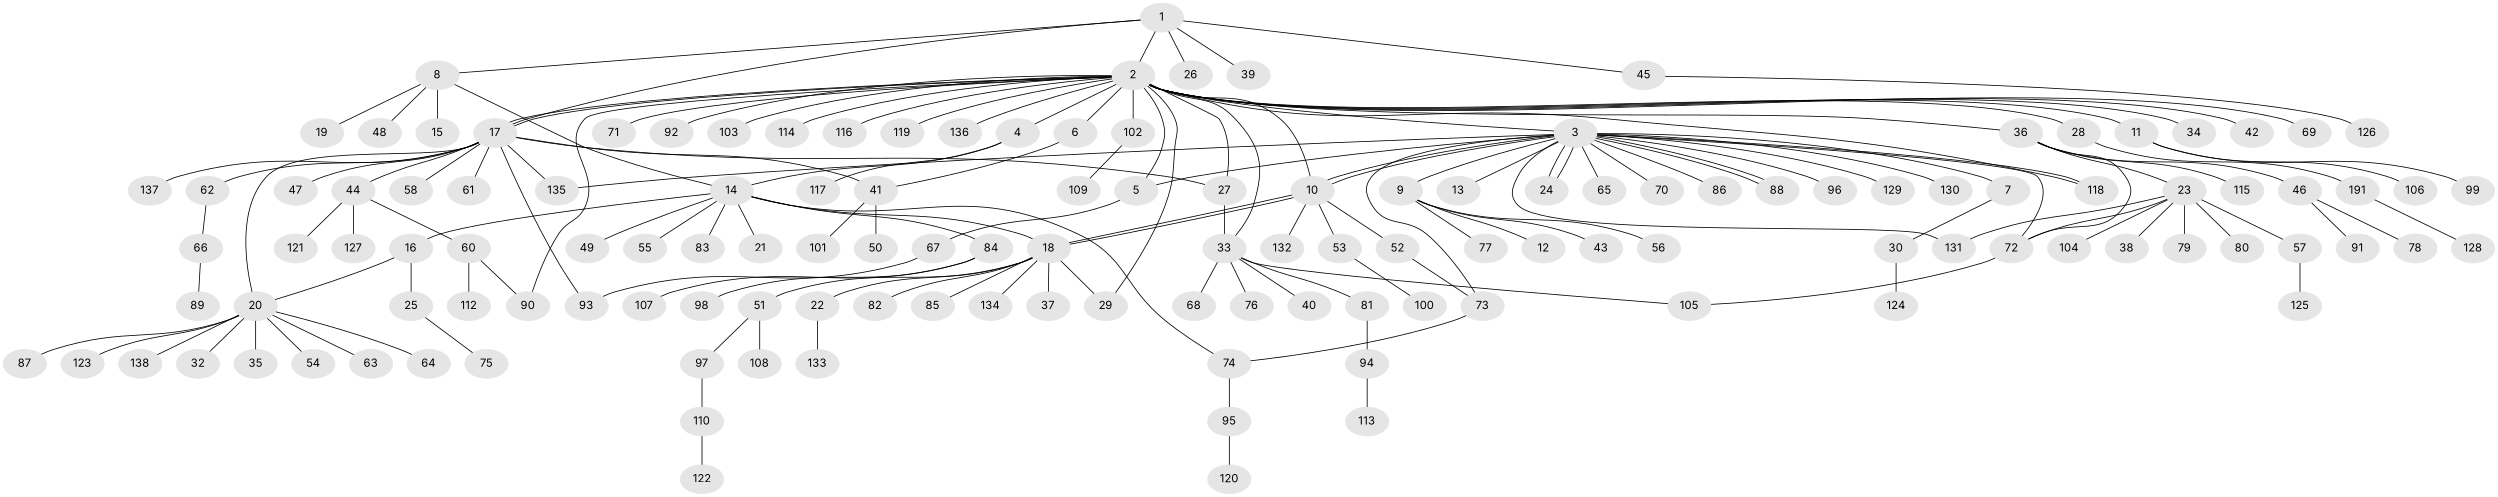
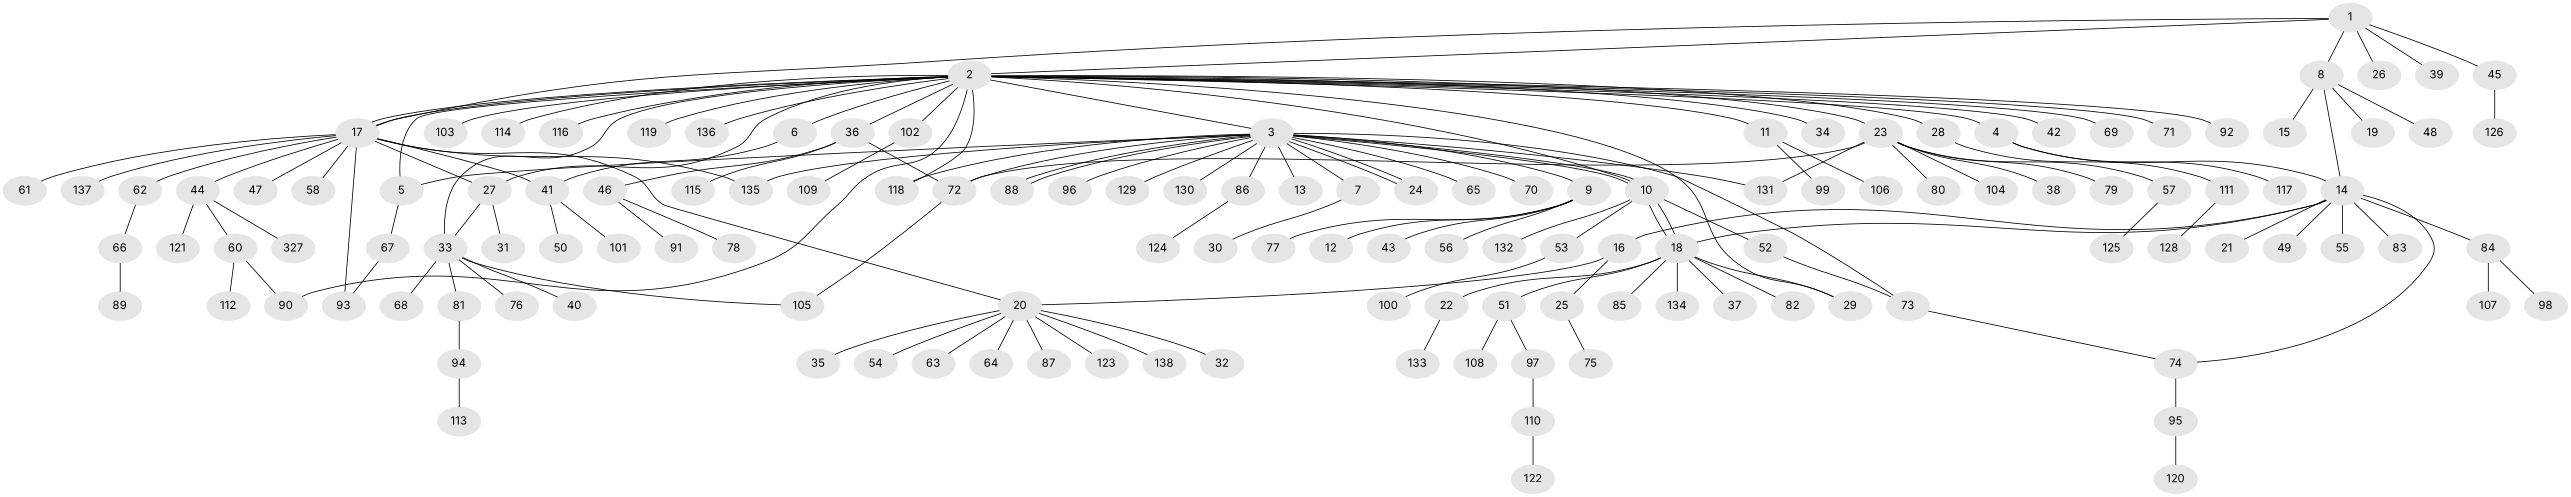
  graph {
    fontname=Inter
    node [color=gray90 fontname=Inter style=filled]
    edge [fontname=Inter]
    1
    2
    8
    17
    26
    39
    45
    3
    4
    5
    6
    10
    11
    23
    27
    28
    29
    33
    34
    36
    42
    69
    71
    90
    92
    102
    103
    114
    116
    118
    119
    136
    14
    15
    19
    48
    135
    41
    20
    44
    47
    58
    61
    62
    93
    137
    126
    7
    9
    13
    24
    65
    70
    72
    73
    86
    88
    96
    129
    130
    131
    117
    67
    18
    52
    53
    132
    99
    106
    38
    57
    79
    80
    104
-   111 [label=191]
+   31
+   111
    40
    68
    76
    81
    105
    46
    115
    109
    30
    12
    43
    56
    77
    74
    124
    16
    21
    49
    55
    83
    84
    50
    101
    22
    37
    51
    82
    85
    134
    100
    25
    95
    98
    107
    32
    35
    54
    63
    64
    87
    123
    138
    75
    60
    121
-   127
+   127 [label=327]
    66
    133
    97
    108
    125
    128
    94
    78
    91
    112
    110
    89
    120
    113
    122
    1 -- 2
    1 -- 8
    1 -- 17
    1 -- 26
    1 -- 39
    1 -- 45
    2 -- 17
    2 -- 17
    2 -- 3
    2 -- 4
    2 -- 5
    2 -- 6
    2 -- 10
    2 -- 11
-   36 -- 23
+   2 -- 23
    2 -- 27
    2 -- 28
    2 -- 29
    2 -- 33
    2 -- 34
    2 -- 36
    2 -- 42
    2 -- 69
    2 -- 71
    2 -- 90
    2 -- 92
    2 -- 102
    2 -- 103
    2 -- 114
    2 -- 116
    2 -- 118
    2 -- 119
    2 -- 136
    8 -- 14
    8 -- 15
    8 -- 19
    8 -- 48
    17 -- 27
    17 -- 135
    17 -- 41
    17 -- 20
    17 -- 44
    17 -- 47
    17 -- 58
    17 -- 61
    17 -- 62
    17 -- 93
    17 -- 137
    45 -- 126
    3 -- 5
    3 -- 10
    3 -- 10
    3 -- 118
    3 -- 135
    3 -- 7
    3 -- 9
    3 -- 13
    3 -- 24
    3 -- 24
    3 -- 65
    3 -- 70
    3 -- 72
    3 -- 73
    3 -- 86
    3 -- 88
    3 -- 88
    3 -- 96
    3 -- 129
    3 -- 130
    3 -- 131
    4 -- 14
    4 -- 117
    5 -- 67
    6 -- 41
    10 -- 18
    10 -- 18
    10 -- 52
    10 -- 53
    10 -- 132
    11 -- 99
    11 -- 106
    23 -- 72
    23 -- 131
    23 -- 38
    23 -- 57
    23 -- 79
    23 -- 80
    23 -- 104
    27 -- 33
+   27 -- 31
    28 -- 111
    33 -- 40
    33 -- 68
    33 -- 76
    33 -- 81
    33 -- 105
    36 -- 72
    36 -- 46
    36 -- 115
    102 -- 109
    14 -- 18
    14 -- 74
    14 -- 16
    14 -- 21
    14 -- 49
    14 -- 55
    14 -- 83
    14 -- 84
    41 -- 50
    41 -- 101
    20 -- 32
    20 -- 35
    20 -- 54
    20 -- 63
    20 -- 64
    20 -- 87
    20 -- 123
    20 -- 138
    44 -- 60
    44 -- 121
    44 -- 127
    62 -- 66
    7 -- 30
    9 -- 12
    9 -- 43
    9 -- 56
    9 -- 77
    72 -- 105
    73 -- 74
-   30 -- 124
+   86 -- 124
    67 -- 93
    18 -- 29
    18 -- 22
    18 -- 37
    18 -- 51
    18 -- 82
    18 -- 85
    18 -- 134
    52 -- 73
    53 -- 100
    57 -- 125
    111 -- 128
    81 -- 94
    46 -- 78
    46 -- 91
    74 -- 95
    16 -- 20
    16 -- 25
    84 -- 98
    84 -- 107
    22 -- 133
    51 -- 97
    51 -- 108
    25 -- 75
    95 -- 120
    60 -- 90
    60 -- 112
    66 -- 89
    97 -- 110
    94 -- 113
    110 -- 122
  }
